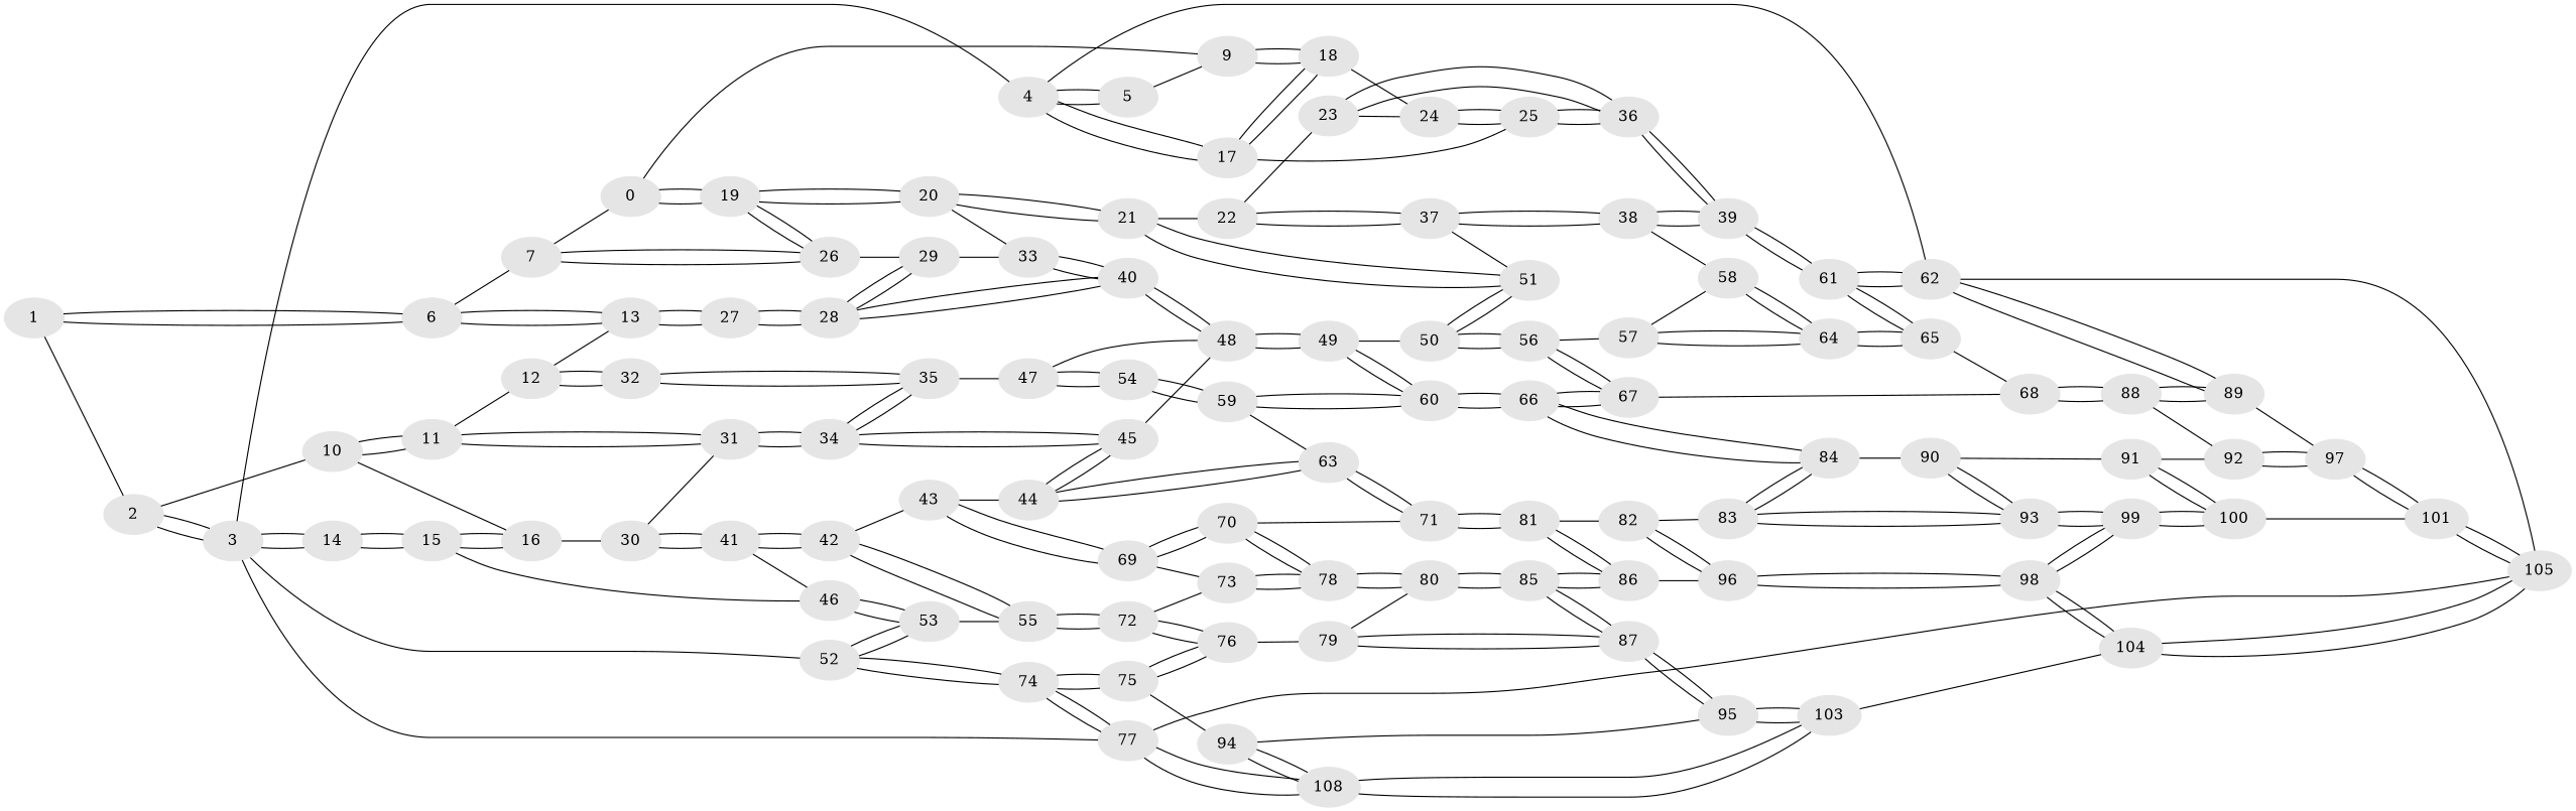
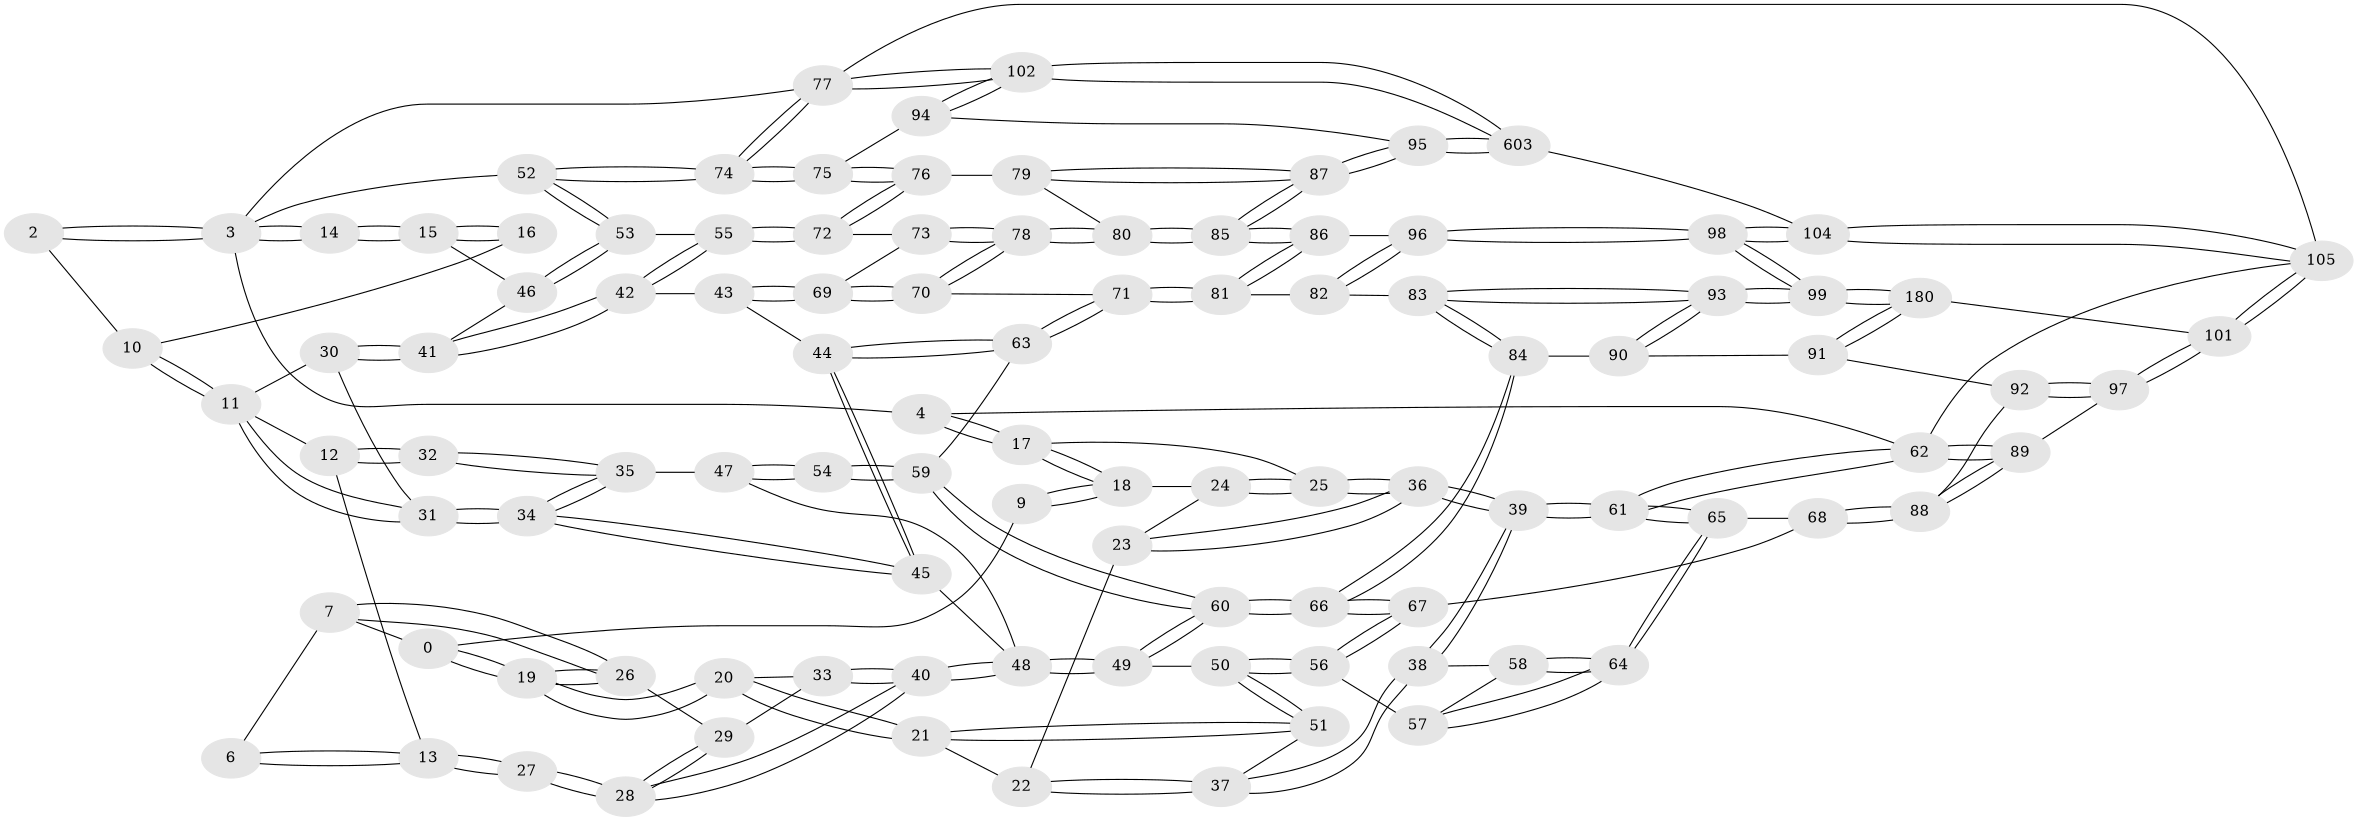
  graph {
    rankdir=LR
    node [color=gray90 style=filled]
-   1
    2
    6
    3
    10
    7
    13
    4
    14
    77
    52
    11
    16
-   5
    17
    62
    15
    105
-   102 [label=108]
+   102
    9
    18
    25
    89
    n24 [label=0]
    26
    27
    19
    29
    20
    24
    12
    31
    30
    32
    34
    35
    28
    46
    53
    74
    41
    36
    21
    33
    22
    51
    40
    23
    37
    38
    39
    48
    42
    45
    47
    54
    61
    58
    64
    65
    49
    43
    55
    44
    69
    72
    63
    70
    73
    71
    59
    50
    60
    56
    66
    57
    67
    75
    76
    68
    84
    97
    81
    88
    90
    92
    78
    80
    82
    86
    79
    94
    95
    87
-   103
+   103 [label=603]
    85
    83
    96
    93
    98
    99
    91
    101
-   100
+   100 [label=180]
    104
-   1 -- 2
-   1 -- 6
-   1 -- 6
    2 -- 3
    2 -- 3
    2 -- 10
    6 -- 7
    6 -- 13
    6 -- 13
    3 -- 4
    3 -- 14
    3 -- 14
    3 -- 77
    3 -- 52
    10 -- 11
    10 -- 11
    10 -- 16
    7 -- n24
    7 -- 26
    7 -- 26
    13 -- 27
    13 -- 27
-   4 -- 5
-   4 -- 5
    4 -- 17
    4 -- 17
    4 -- 62
    14 -- 15
    14 -- 15
    77 -- 105
    77 -- 102
    77 -- 102
    52 -- 53
    52 -- 53
    52 -- 74
    52 -- 74
    11 -- 12
    11 -- 31
    11 -- 31
-   16 -- 30
-   5 -- 9
+   11 -- 30
    17 -- 18
    17 -- 18
    17 -- 25
    62 -- 105
    62 -- 89
    62 -- 89
    15 -- 16
    15 -- 16
    15 -- 46
    102 -- 103
    102 -- 103
    9 -- 18
    9 -- 18
    18 -- 24
    25 -- 36
    25 -- 36
    89 -- 97
    n24 -- 9
    n24 -- 19
    n24 -- 19
    26 -- 29
    27 -- 28
    27 -- 28
    19 -- 26
    19 -- 26
    19 -- 20
    19 -- 20
    29 -- 33
    20 -- 21
    20 -- 21
    20 -- 33
    24 -- 25
    24 -- 25
    12 -- 13
    12 -- 32
    12 -- 32
    31 -- 34
    31 -- 34
    30 -- 31
    30 -- 41
    30 -- 41
    32 -- 35
    32 -- 35
    34 -- 35
    34 -- 35
    34 -- 45
    34 -- 45
    35 -- 47
    28 -- 29
    28 -- 29
    28 -- 40
    28 -- 40
    46 -- 53
    46 -- 53
    53 -- 55
    74 -- 77
    74 -- 77
    74 -- 75
    74 -- 75
    41 -- 46
    41 -- 42
    41 -- 42
    36 -- 39
    36 -- 39
    21 -- 22
    21 -- 51
    21 -- 51
    33 -- 40
    33 -- 40
    22 -- 23
    22 -- 37
    22 -- 37
    40 -- 48
    40 -- 48
    23 -- 24
    23 -- 36
    23 -- 36
    37 -- 51
    37 -- 38
    37 -- 38
    38 -- 39
    38 -- 39
    38 -- 58
    39 -- 61
    39 -- 61
    48 -- 49
    48 -- 49
    42 -- 43
    42 -- 55
    42 -- 55
    45 -- 48
    47 -- 48
    47 -- 54
    47 -- 54
    54 -- 59
    54 -- 59
    61 -- 62
    61 -- 62
    61 -- 65
    61 -- 65
    58 -- 64
    58 -- 64
    64 -- 65
    64 -- 65
    65 -- 68
    49 -- 50
    49 -- 60
    49 -- 60
    43 -- 44
    43 -- 69
    43 -- 69
    55 -- 72
    55 -- 72
    44 -- 45
    44 -- 45
    44 -- 63
    44 -- 63
    69 -- 70
    69 -- 70
    69 -- 73
    72 -- 73
    72 -- 76
    72 -- 76
    63 -- 71
    63 -- 71
    70 -- 71
    70 -- 78
    70 -- 78
    73 -- 78
    73 -- 78
    71 -- 81
    71 -- 81
    59 -- 63
    59 -- 60
    59 -- 60
    50 -- 51
    50 -- 51
    50 -- 56
    50 -- 56
    60 -- 66
    60 -- 66
    56 -- 57
    56 -- 67
    56 -- 67
    66 -- 67
    66 -- 67
    66 -- 84
    66 -- 84
    57 -- 58
    57 -- 64
    57 -- 64
    67 -- 68
    75 -- 76
    75 -- 76
    75 -- 94
    76 -- 79
    68 -- 88
    68 -- 88
    84 -- 90
    97 -- 101
    97 -- 101
    81 -- 82
    81 -- 86
    81 -- 86
    88 -- 89
    88 -- 89
    88 -- 92
    90 -- 93
    90 -- 93
    90 -- 91
    92 -- 97
    92 -- 97
    78 -- 80
    78 -- 80
    80 -- 85
    80 -- 85
    82 -- 83
    82 -- 96
    82 -- 96
    86 -- 96
    79 -- 80
    79 -- 87
    79 -- 87
    94 -- 102
    94 -- 102
    94 -- 95
    95 -- 103
    95 -- 103
    87 -- 95
    87 -- 95
    103 -- 104
    85 -- 86
    85 -- 86
    85 -- 87
    85 -- 87
    83 -- 84
    83 -- 84
    83 -- 93
    83 -- 93
    96 -- 98
    96 -- 98
    93 -- 99
    93 -- 99
    98 -- 99
    98 -- 99
    98 -- 104
    98 -- 104
    99 -- 100
    99 -- 100
    91 -- 92
    91 -- 100
    91 -- 100
    101 -- 105
    101 -- 105
    100 -- 101
    104 -- 105
    104 -- 105
  }
